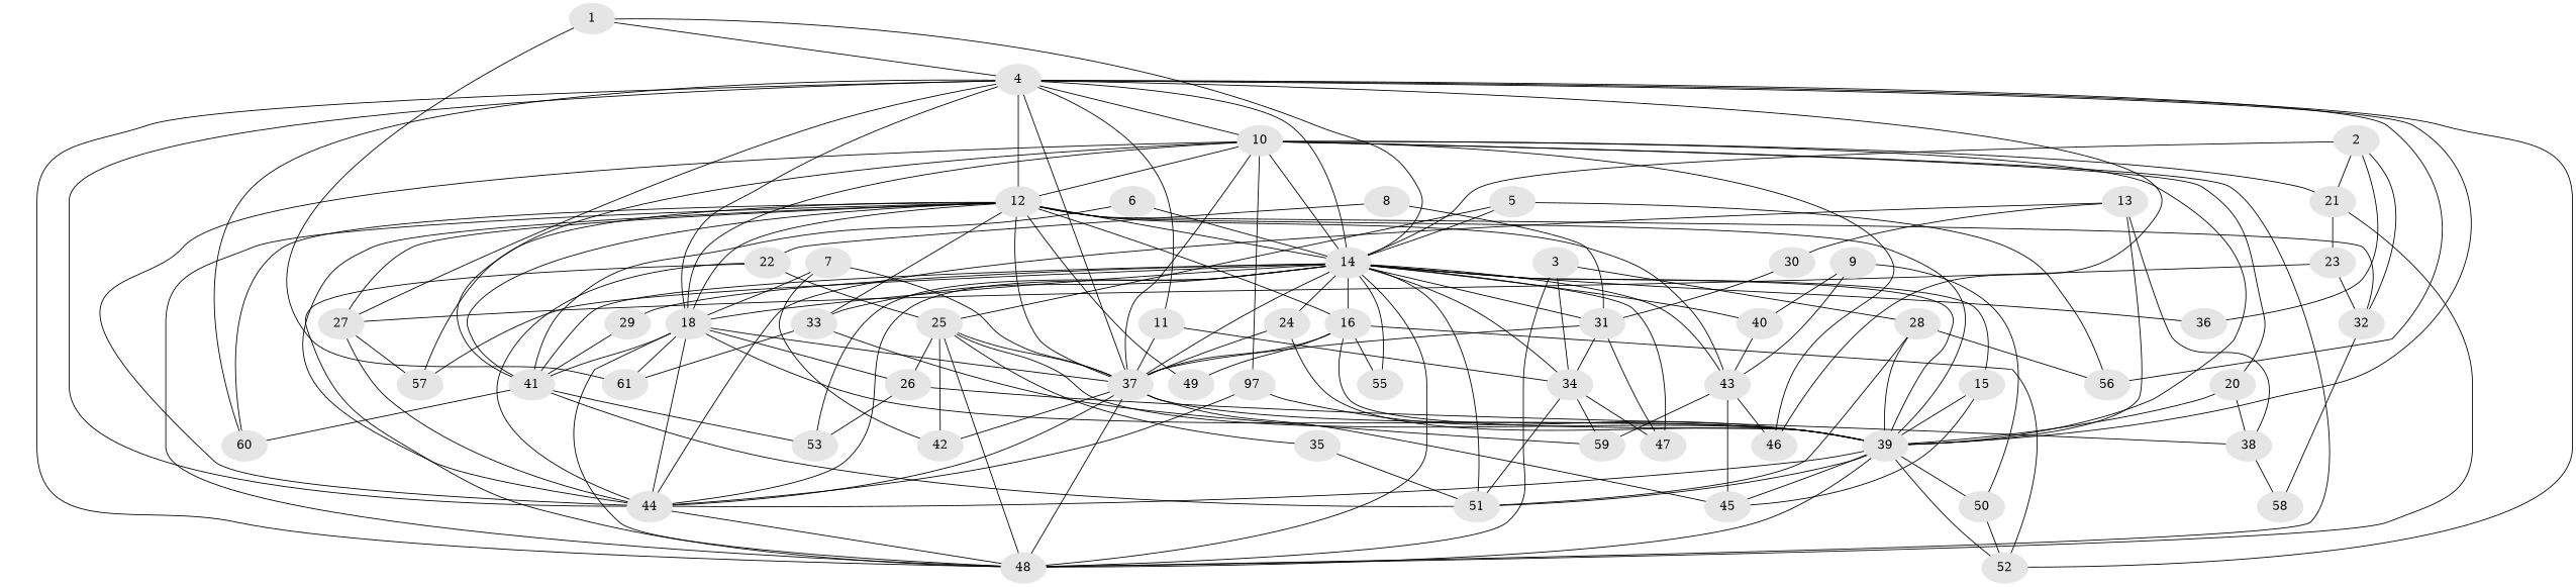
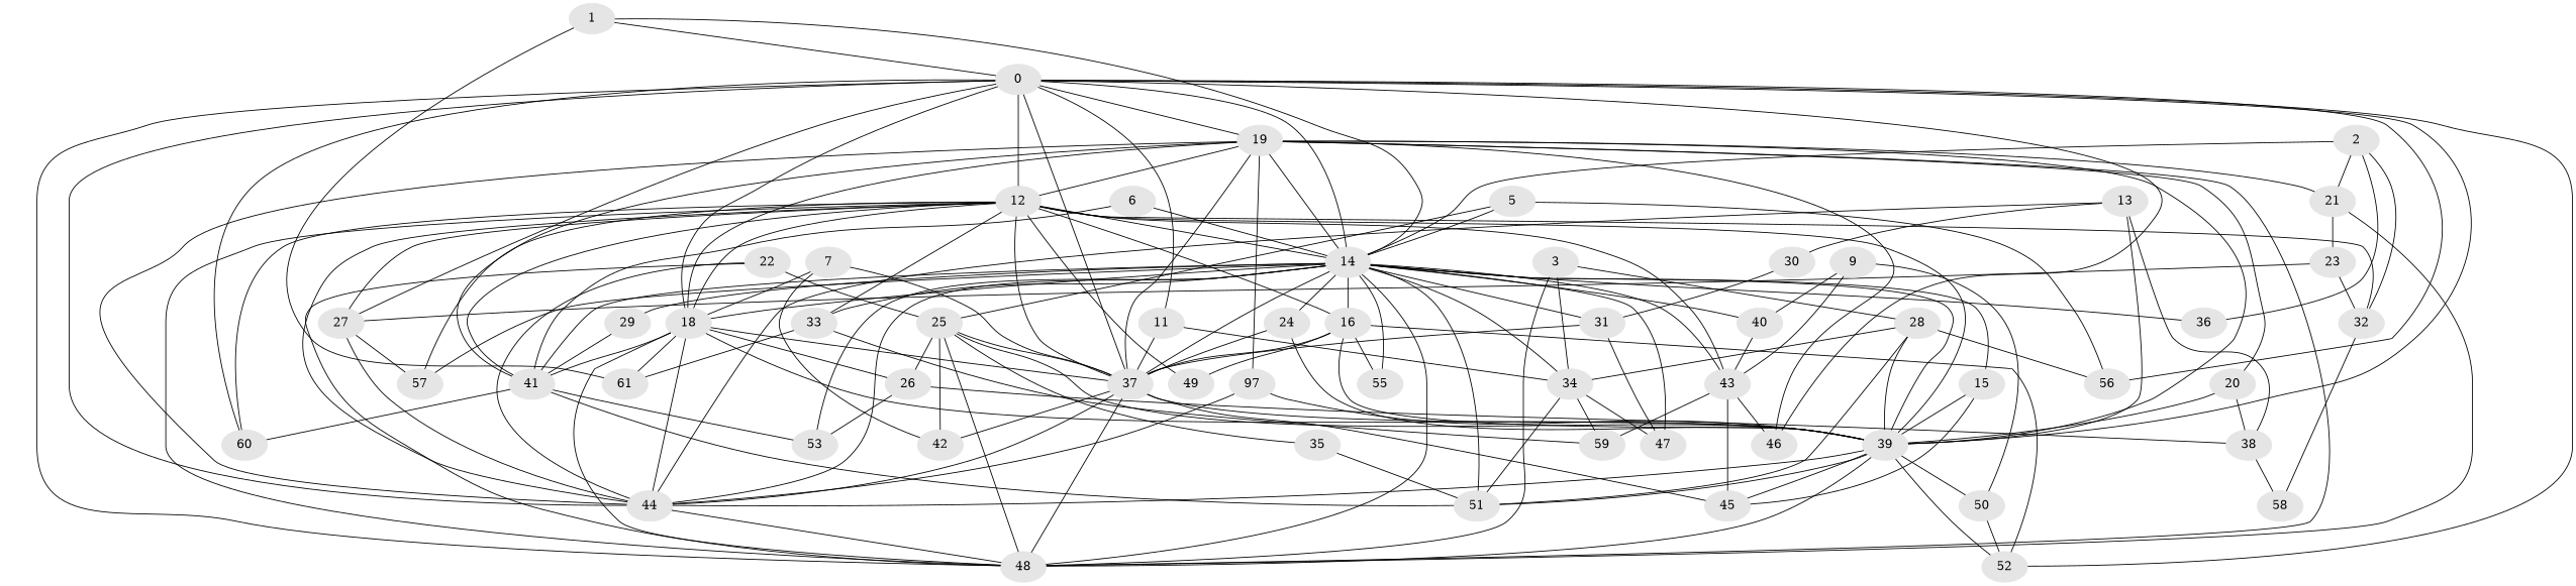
  graph {
    node [color=gray90 style=filled]
    edge [weight=1.0]
    1
-   4
+   4 [label=0]
    14
    61
    48
-   10
+   10 [label=19]
    11
    12
    18
    27
    37
    39
    44
    46
    52
    56
    60
    36
    34
    41
    31
    40
    43
    16
    33
    55
    57
    15
    24
    29
    47
    51
    53
    2
    21
    32
    23
    58
    3
    28
    59
    n42 [label=97]
    20
    49
    26
    42
    45
    50
    5
    25
    35
    6
    7
-   8
    22
    9
    38
    13
    30
    1 -- 4
    1 -- 14
    1 -- 61 [weight=2.0]
    4 -- 14 [weight=2.0]
    4 -- 48
    4 -- 10
    4 -- 11
    4 -- 12 [weight=3.0]
    4 -- 18
    4 -- 27
    4 -- 37
    4 -- 39
    4 -- 44 [weight=2.0]
    4 -- 46
    4 -- 52
    4 -- 56
    4 -- 60 [weight=2.0]
    14 -- 48 [weight=2.0]
    14 -- 18 [weight=2.0]
    14 -- 37
    14 -- 39
    14 -- 44
    14 -- 36
    14 -- 34 [weight=2.0]
    14 -- 41
    14 -- 31
    14 -- 40
    14 -- 43
    14 -- 16
    14 -- 33
    14 -- 55
    14 -- 57
    14 -- 15
    14 -- 24 [weight=2.0]
    14 -- 29
    14 -- 47 [weight=2.0]
    14 -- 51
    14 -- 53
    10 -- 14
    10 -- 48 [weight=2.0]
    10 -- 12 [weight=3.0]
    10 -- 18
    10 -- 37
    10 -- 39
    10 -- 44
    10 -- 46
    10 -- 41
    10 -- 21
    10 -- n42
    10 -- 20
    11 -- 37
    11 -- 34
    12 -- 14 [weight=2.0]
    12 -- 48 [weight=2.0]
    12 -- 18 [weight=2.0]
    12 -- 27
    12 -- 37 [weight=4.0]
    12 -- 39 [weight=2.0]
    12 -- 44 [weight=3.0]
    12 -- 60
    12 -- 41
    12 -- 43 [weight=2.0]
    12 -- 16
    12 -- 33
    12 -- 57
    12 -- 32 [weight=2.0]
    12 -- 49 [weight=2.0]
    18 -- 61
    18 -- 48 [weight=2.0]
    18 -- 37
    18 -- 39
    18 -- 44
    18 -- 41
    18 -- 26
    27 -- 44
    27 -- 57
    37 -- 48
    37 -- 39
    37 -- 44 [weight=2.0]
    37 -- 42
    37 -- 45
    39 -- 48
    39 -- 44
    39 -- 52
    39 -- 51 [weight=2.0]
    39 -- 45
    39 -- 50
    44 -- 48
    34 -- 47
    34 -- 51
    34 -- 59
    41 -- 60
    41 -- 51
    41 -- 53
    31 -- 37
-   31 -- 34
+   28 -- 34
    31 -- 47
    40 -- 43 [weight=2.0]
    43 -- 46
    43 -- 59
    43 -- 45 [weight=2.0]
    16 -- 37
    16 -- 39
    16 -- 52
    16 -- 55
    16 -- 49
    33 -- 61
    33 -- 59
    15 -- 39
    15 -- 45
    24 -- 37
    24 -- 39
    29 -- 41
    2 -- 14
    2 -- 36
    2 -- 21
    2 -- 32
    21 -- 48
    21 -- 23
    32 -- 58
    23 -- 27
    23 -- 32
    3 -- 48
    3 -- 34
    3 -- 28
    28 -- 39 [weight=2.0]
    28 -- 56
    28 -- 51
    n42 -- 39
    n42 -- 44
    20 -- 39
    20 -- 38
    26 -- 53
    26 -- 38
    50 -- 52
    5 -- 14
    5 -- 56
    5 -- 25
    25 -- 48
    25 -- 37
    25 -- 39
    25 -- 26
    25 -- 42
    25 -- 35
    35 -- 51
    6 -- 14
    6 -- 41
    7 -- 18
    7 -- 37
    7 -- 42
-   8 -- 31
-   8 -- 22
    22 -- 48
    22 -- 44
    22 -- 25
    9 -- 40
    9 -- 43
    9 -- 50
    38 -- 58
    13 -- 39 [weight=2.0]
    13 -- 44
    13 -- 38
    13 -- 30
    30 -- 31
  }
